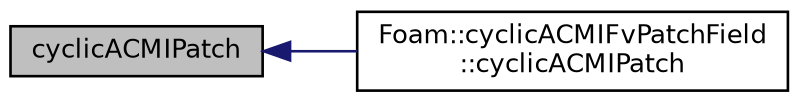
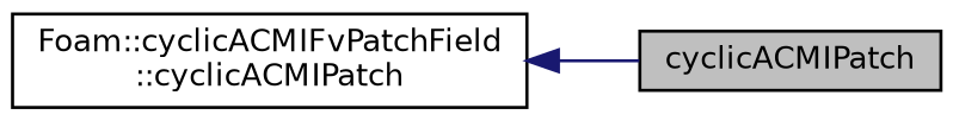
  digraph {
    rankdir=LR
    node [color=black fontname=Helvetica fontsize=10 shape=record]
    n1 [fillcolor=grey75 fontcolor=black height=0.2 label=cyclicACMIPatch style=filled width=0.4]
    n2 [height=0.2 label="Foam::cyclicACMIFvPatchField\l::cyclicACMIPatch" width=0.4]
-   n1 -> n2 [color=midnightblue dir=back fontname=Helvetica fontsize=10 labelfontname=Helvetica labelfontsize=10 style=solid]
+   n2 -> n1 [color=midnightblue dir=back fontname=Helvetica fontsize=10 labelfontname=Helvetica labelfontsize=10 style=solid]
  }
